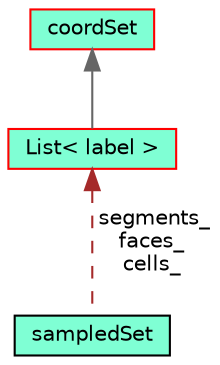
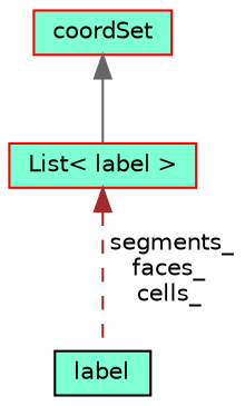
  digraph {
    node [color=red fillcolor=aquamarine fontname=Helvetica fontsize=10 shape=record style=filled]
    edge [dir=back fontname=Helvetica fontsize=10 labelfontname=Helvetica labelfontsize=10]
-   n1 [color=black fontcolor=black height=0.2 label=sampledSet width=0.4]
+   n1 [color=black fontcolor=black height=0.2 label=label width=0.4]
    n2 [height=0.2 label=coordSet width=0.4]
    n3 [height=0.2 label="List\< label \>" width=0.4]
    n2 -> n3 [color=gray40 style=solid]
    n3 -> n1 [color=brown label=" segments_\nfaces_\ncells_" style=dashed]
  }
